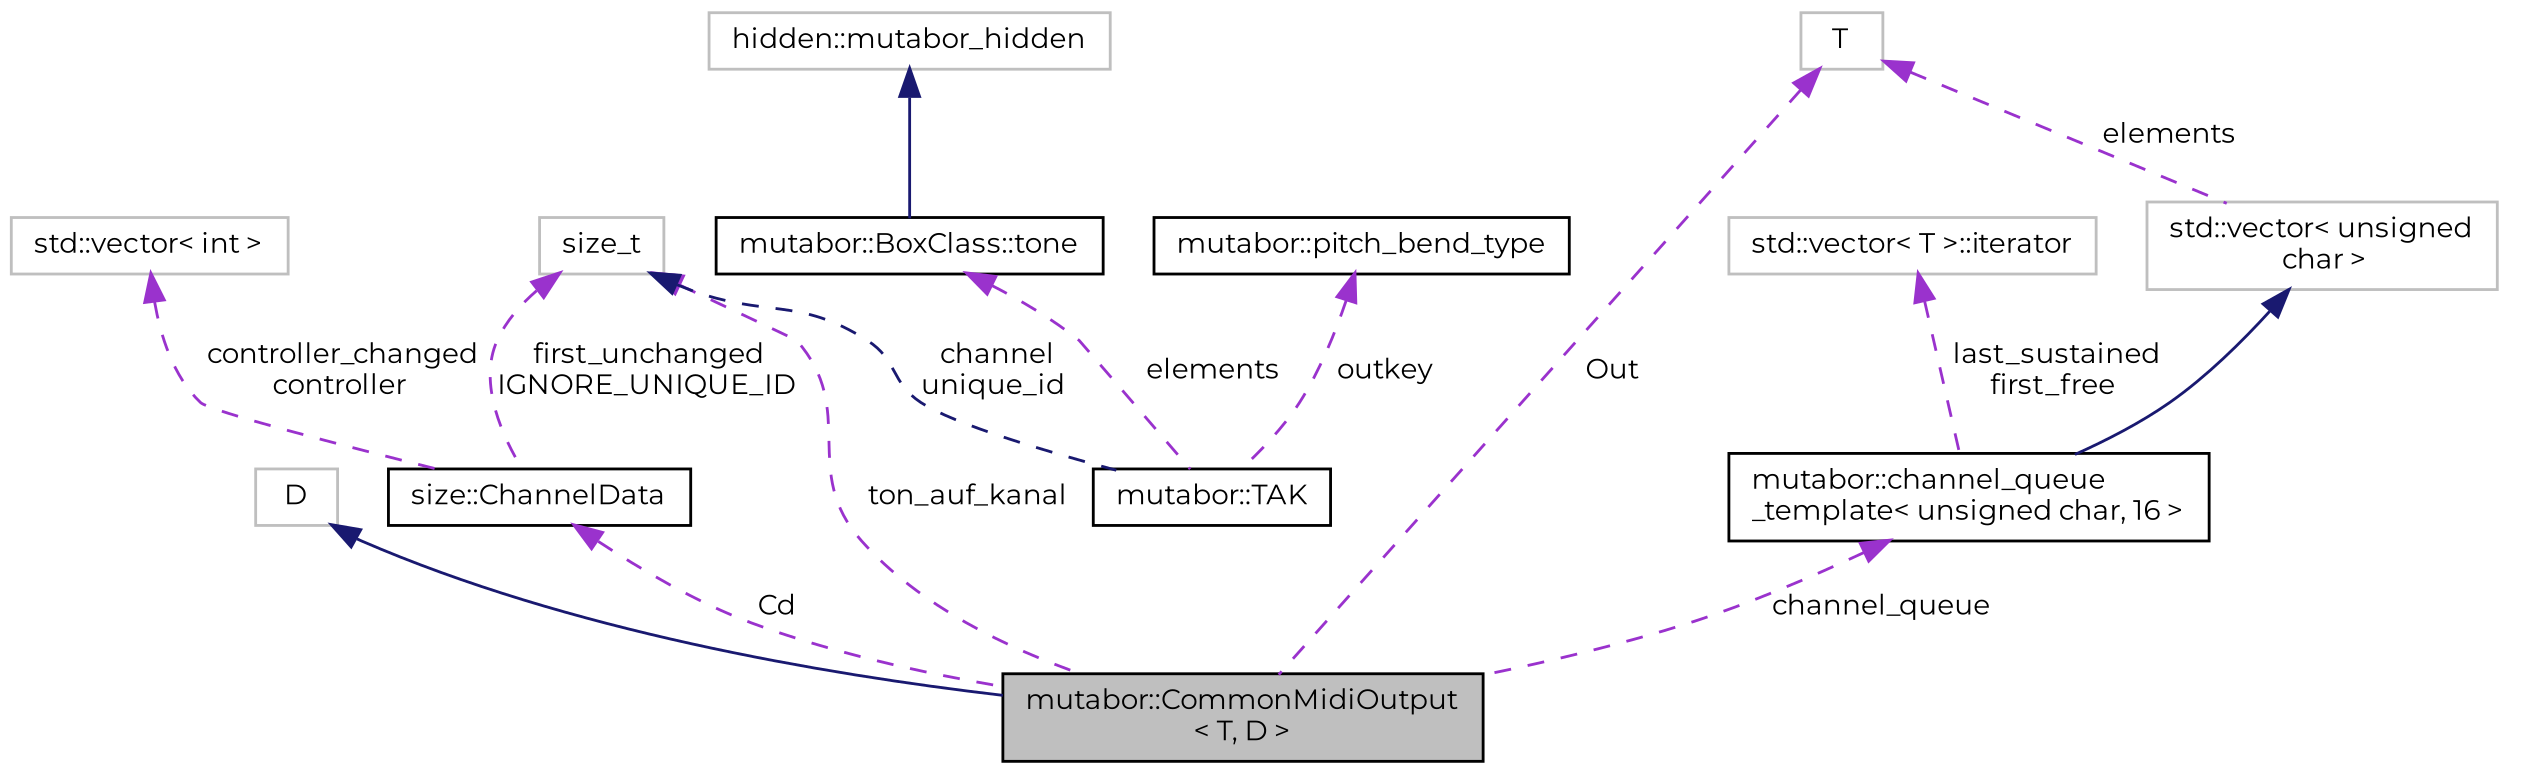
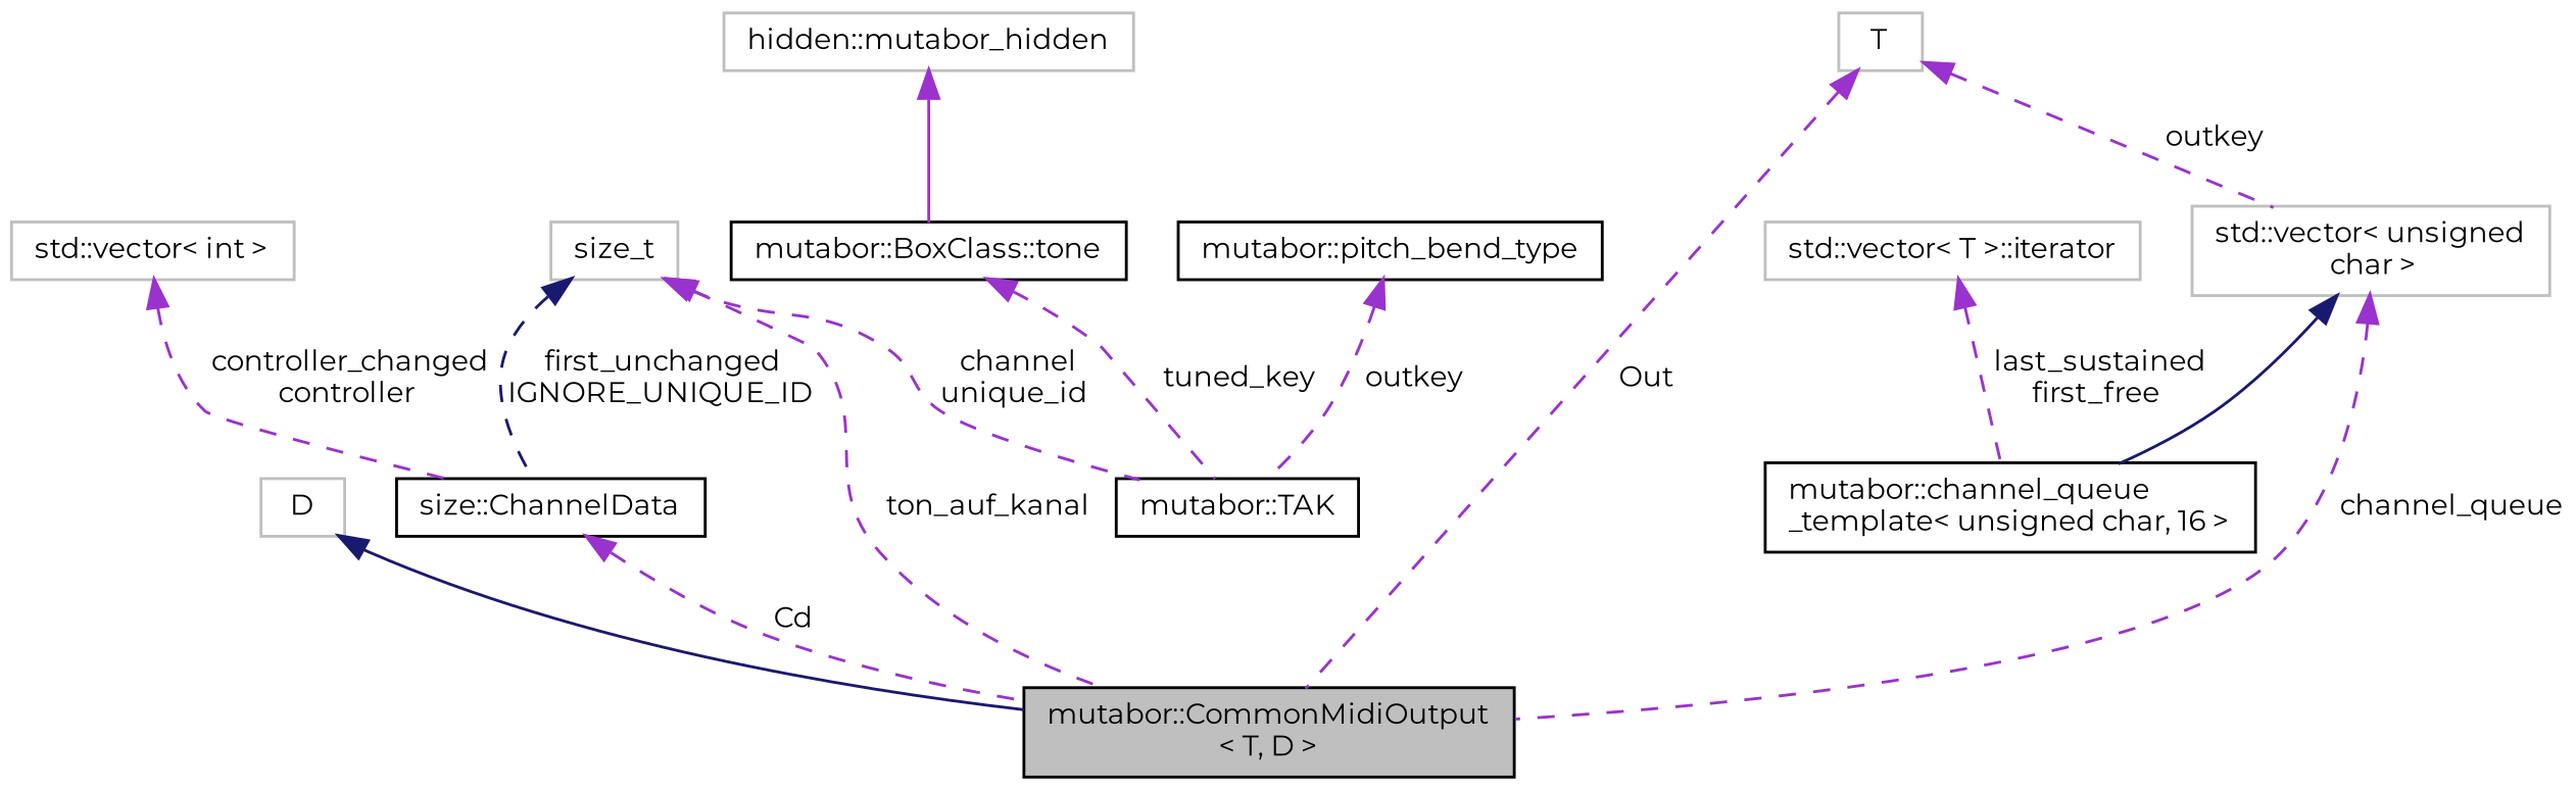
  digraph {
    fontname=Montserrat
    rankdir=TB
    node [color=grey75 fillcolor=white fontname=Montserrat fontsize=10 shape=record style=filled]
    edge [color=darkorchid3 dir=back fontname=Montserrat fontsize=10 labelfontname=Sans labelfontsize=10 style=dashed]
    n1 [color=black fillcolor=grey75 fontcolor=black height=0.2 label="mutabor::CommonMidiOutput\l\< T, D \>" width=0.4]
    n2 [height=0.2 label=D width=0.4]
    n3 [color=black height=0.2 label="mutabor::TAK" width=0.4]
    n4 [color=black height=0.2 label="mutabor::BoxClass::tone" width=0.4]
    n5 [height=0.2 label="hidden::mutabor_hidden" width=0.4]
    n6 [color=black height=0.2 label="mutabor::pitch_bend_type" width=0.4]
    n7 [height=0.2 label=size_t width=0.4]
    n8 [color=black height=0.2 label="size::ChannelData" width=0.4]
    n9 [height=0.2 label="std::vector\< int \>" width=0.4]
    n10 [color=black height=0.2 label="mutabor::channel_queue\l_template\< unsigned char, 16 \>" width=0.4]
    n11 [height=0.2 label="std::vector\< unsigned\l char \>" width=0.4]
    n12 [height=0.2 label=T width=0.4]
    n13 [height=0.2 label="std::vector\< T \>::iterator" width=0.4]
    n2 -> n1 [color=midnightblue style=solid]
-   n4 -> n3 [label=" elements"]
-   n5 -> n4 [color=midnightblue style=solid]
+   n4 -> n3 [label=" tuned_key"]
+   n5 -> n4 [style=solid]
    n6 -> n3 [label=" outkey"]
    n7 -> n1 [label=" ton_auf_kanal"]
-   n7 -> n3 [color=midnightblue label=" channel\nunique_id"]
-   n7 -> n8 [label=" first_unchanged\nIGNORE_UNIQUE_ID"]
+   n7 -> n3 [label=" channel\nunique_id"]
+   n7 -> n8 [color=midnightblue label=" first_unchanged\nIGNORE_UNIQUE_ID"]
    n8 -> n1 [label=" Cd"]
    n9 -> n8 [label=" controller_changed\ncontroller"]
-   n10 -> n1 [label=" channel_queue"]
+   n11 -> n1 [label=" channel_queue"]
    n11 -> n10 [color=midnightblue style=solid]
    n12 -> n1 [label=" Out"]
-   n12 -> n11 [label=" elements"]
+   n12 -> n11 [label=" outkey"]
    n13 -> n10 [label=" last_sustained\nfirst_free"]
  }
